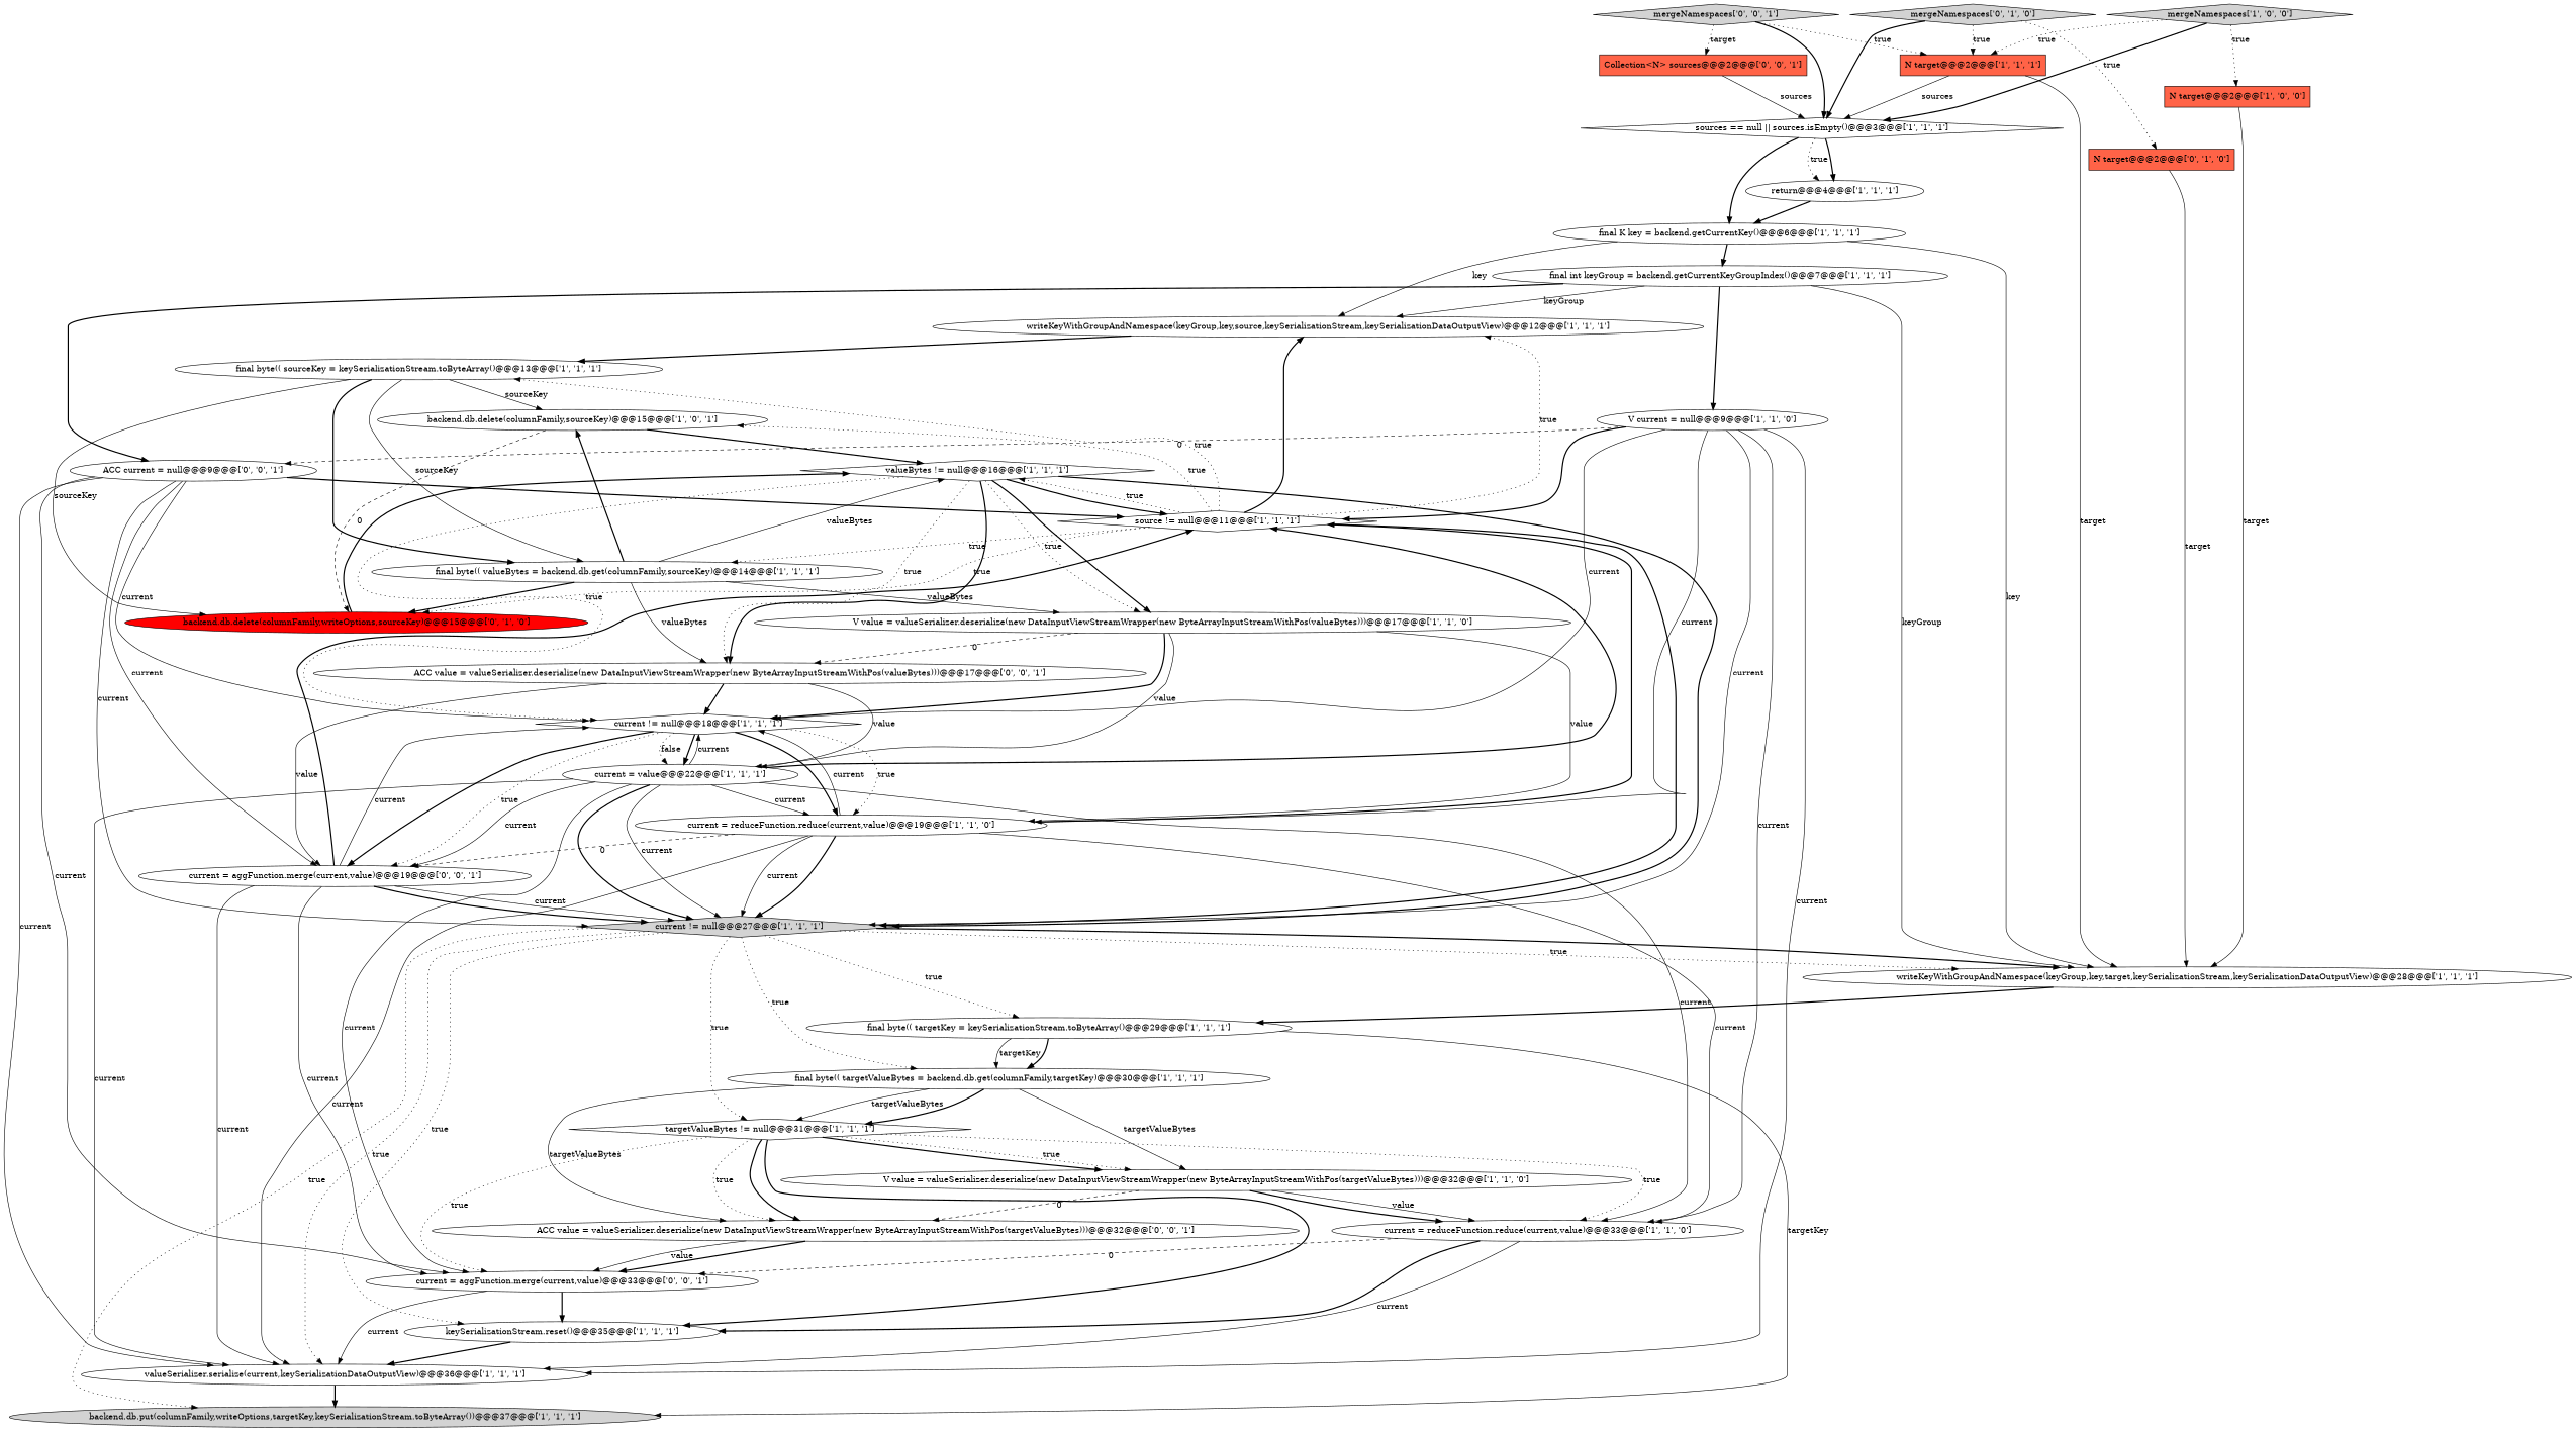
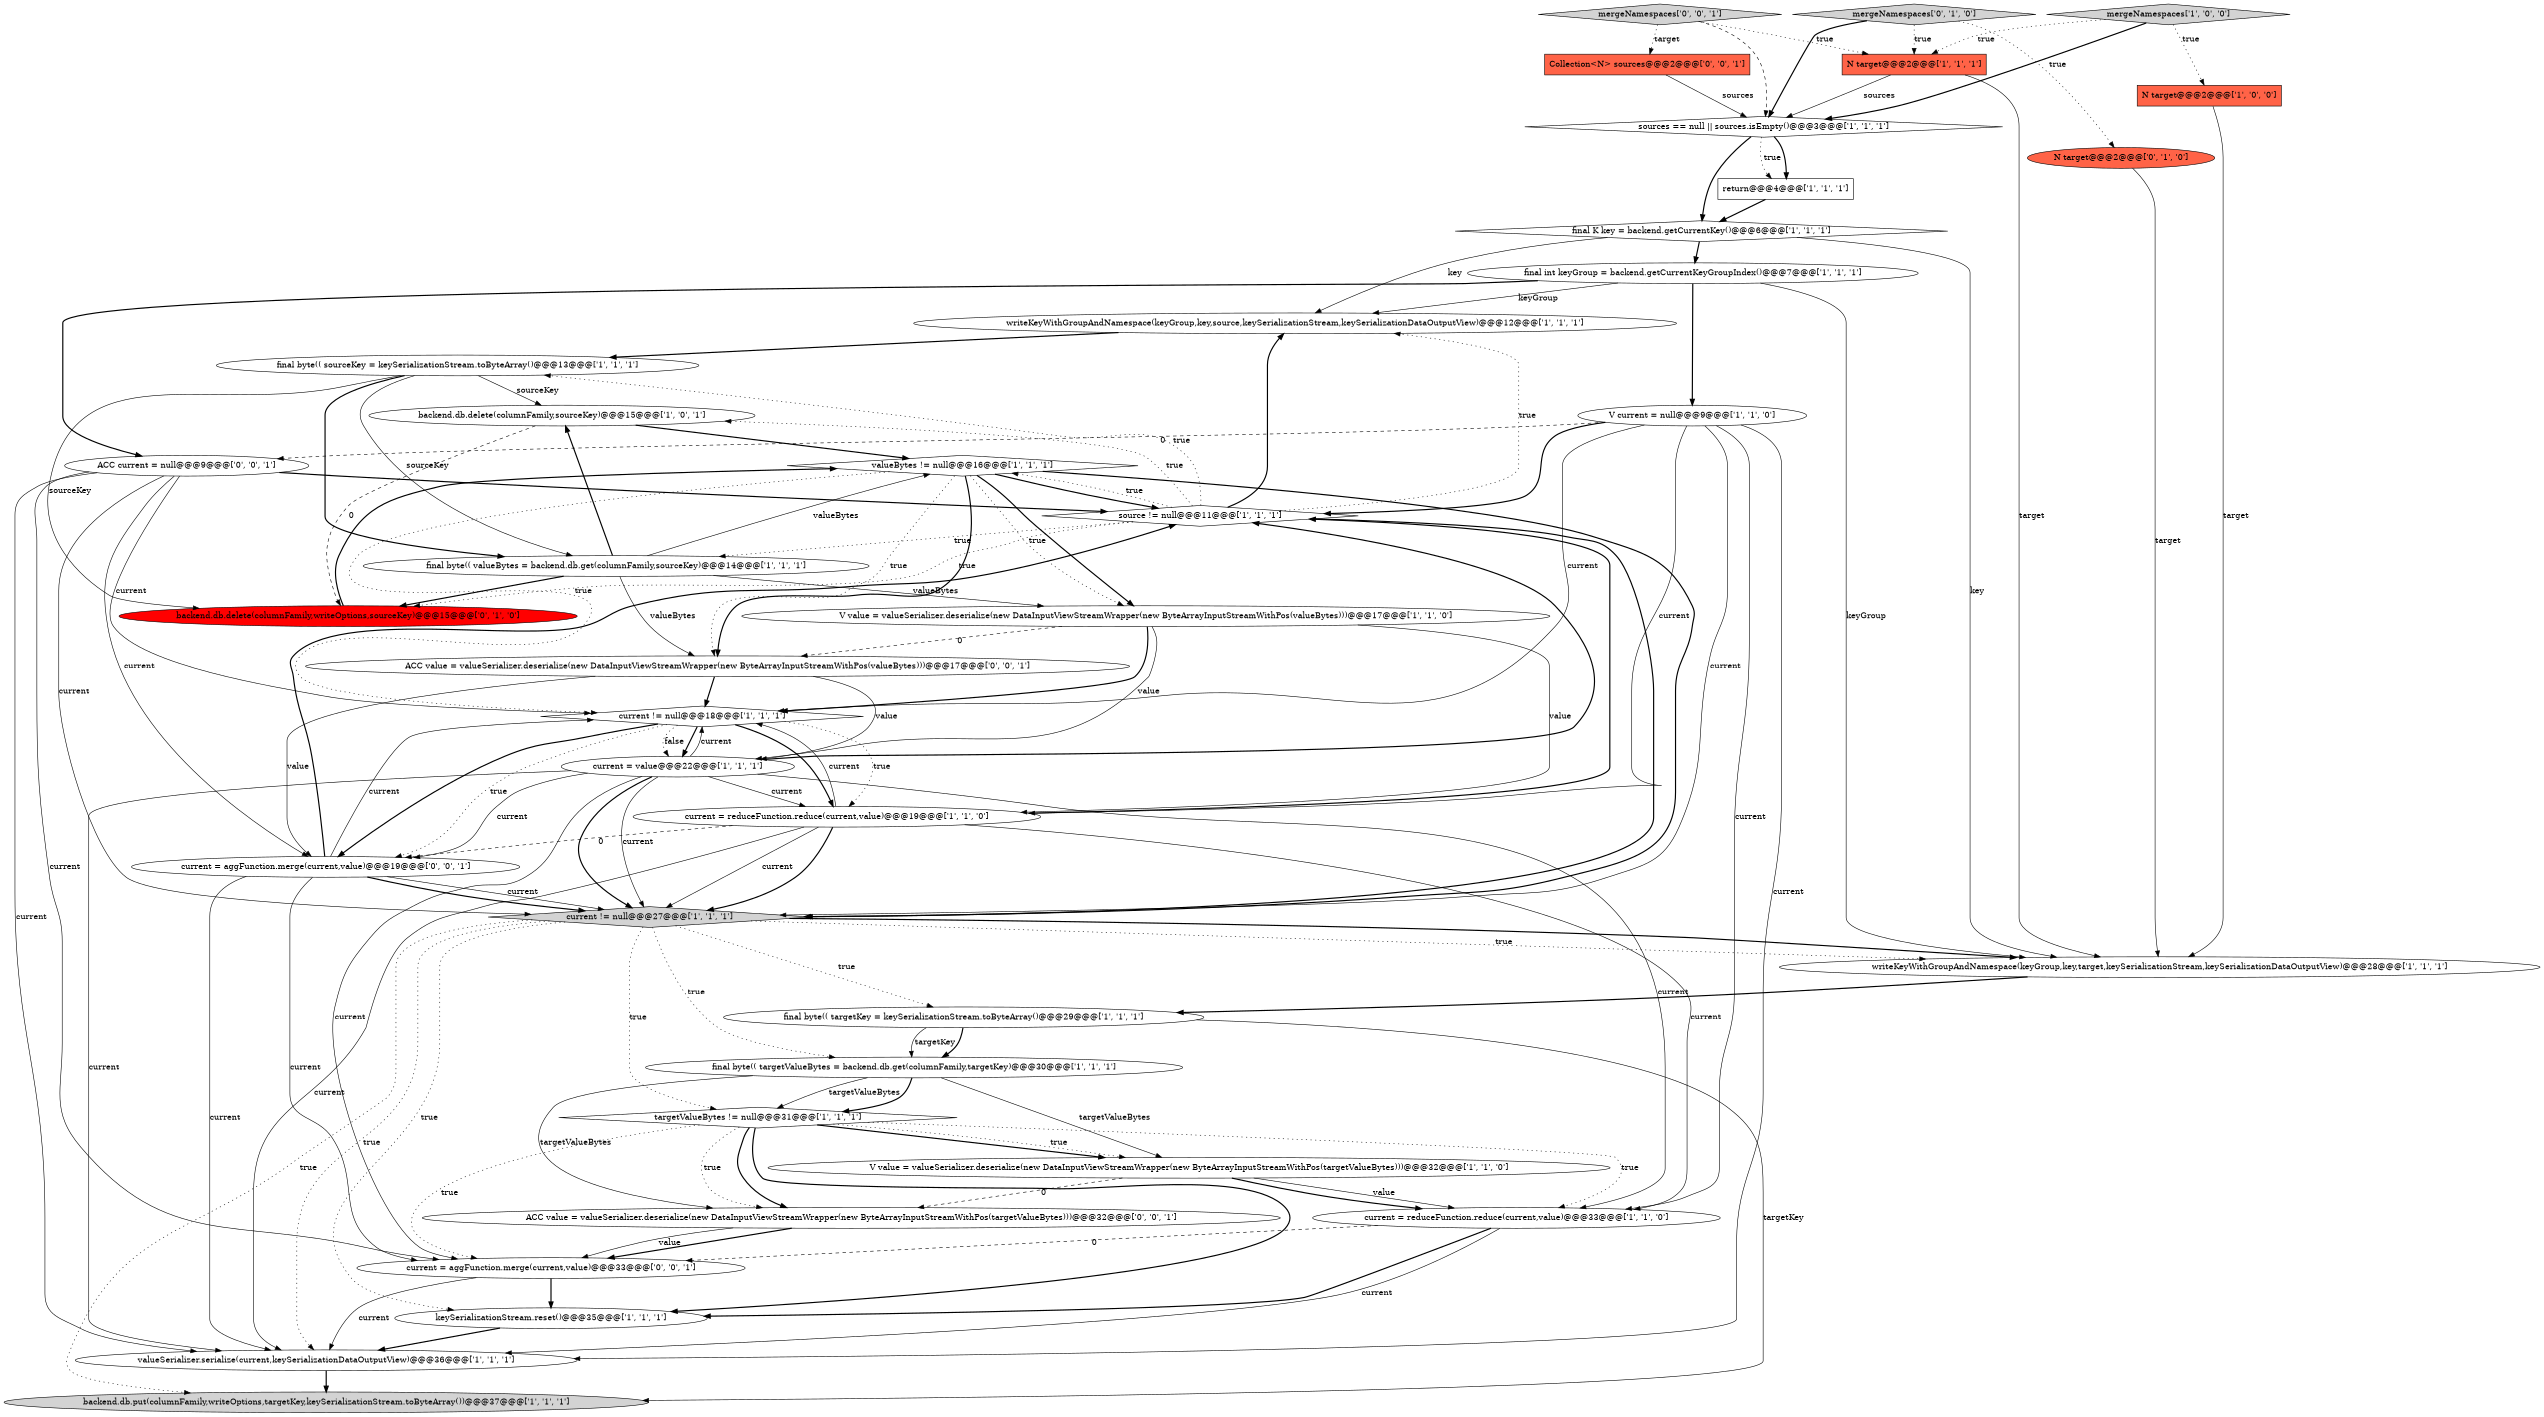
  digraph {
    node [fillcolor=white shape=ellipse style=filled]
    edge [style=solid]
-   n1 [label="return@@@4@@@['1', '1', '1']"]
-   n2 [label="final K key = backend.getCurrentKey()@@@6@@@['1', '1', '1']"]
+   n1 [label="return@@@4@@@['1', '1', '1']" shape=box]
+   n2 [label="final K key = backend.getCurrentKey()@@@6@@@['1', '1', '1']" shape=diamond]
    n3 [label="writeKeyWithGroupAndNamespace(keyGroup,key,source,keySerializationStream,keySerializationDataOutputView)@@@12@@@['1', '1', '1']"]
    n4 [label="writeKeyWithGroupAndNamespace(keyGroup,key,target,keySerializationStream,keySerializationDataOutputView)@@@28@@@['1', '1', '1']"]
    n5 [label="final int keyGroup = backend.getCurrentKeyGroupIndex()@@@7@@@['1', '1', '1']"]
    n6 [label="current = aggFunction.merge(current,value)@@@19@@@['0', '0', '1']"]
    n7 [label="source != null@@@11@@@['1', '1', '1']" shape=diamond]
    n8 [fillcolor=lightgray label="current != null@@@27@@@['1', '1', '1']" shape=diamond]
    n9 [label="valueSerializer.serialize(current,keySerializationDataOutputView)@@@36@@@['1', '1', '1']"]
    n10 [label="current = aggFunction.merge(current,value)@@@33@@@['0', '0', '1']"]
    n11 [label="current != null@@@18@@@['1', '1', '1']" shape=diamond]
    n12 [label="backend.db.delete(columnFamily,sourceKey)@@@15@@@['1', '0', '1']"]
    n13 [label="valueBytes != null@@@16@@@['1', '1', '1']" shape=diamond]
    n14 [label="final byte(( sourceKey = keySerializationStream.toByteArray()@@@13@@@['1', '1', '1']"]
    n15 [fillcolor=red label="backend.db.delete(columnFamily,writeOptions,sourceKey)@@@15@@@['0', '1', '0']"]
    n16 [label="final byte(( valueBytes = backend.db.get(columnFamily,sourceKey)@@@14@@@['1', '1', '1']"]
    n17 [label="final byte(( targetValueBytes = backend.db.get(columnFamily,targetKey)@@@30@@@['1', '1', '1']"]
    n18 [label="targetValueBytes != null@@@31@@@['1', '1', '1']" shape=diamond]
    n19 [fillcolor=lightgray label="backend.db.put(columnFamily,writeOptions,targetKey,keySerializationStream.toByteArray())@@@37@@@['1', '1', '1']"]
    n20 [label="keySerializationStream.reset()@@@35@@@['1', '1', '1']"]
    n21 [label="final byte(( targetKey = keySerializationStream.toByteArray()@@@29@@@['1', '1', '1']"]
    n22 [label="current = value@@@22@@@['1', '1', '1']"]
    n23 [label="current = reduceFunction.reduce(current,value)@@@19@@@['1', '1', '0']"]
    n24 [label="ACC value = valueSerializer.deserialize(new DataInputViewStreamWrapper(new ByteArrayInputStreamWithPos(valueBytes)))@@@17@@@['0', '0', '1']"]
    n25 [label="current = reduceFunction.reduce(current,value)@@@33@@@['1', '1', '0']"]
    n26 [label="V value = valueSerializer.deserialize(new DataInputViewStreamWrapper(new ByteArrayInputStreamWithPos(targetValueBytes)))@@@32@@@['1', '1', '0']"]
    n27 [label="ACC value = valueSerializer.deserialize(new DataInputViewStreamWrapper(new ByteArrayInputStreamWithPos(targetValueBytes)))@@@32@@@['0', '0', '1']"]
    n28 [label="V value = valueSerializer.deserialize(new DataInputViewStreamWrapper(new ByteArrayInputStreamWithPos(valueBytes)))@@@17@@@['1', '1', '0']"]
    n29 [fillcolor=lightgray label="mergeNamespaces['1', '0', '0']" shape=diamond]
    n30 [fillcolor=tomato label="N target@@@2@@@['1', '0', '0']" shape=box]
    n31 [fillcolor=tomato label="N target@@@2@@@['1', '1', '1']" shape=box]
    n32 [label="sources == null || sources.isEmpty()@@@3@@@['1', '1', '1']" shape=diamond]
    n33 [label="ACC current = null@@@9@@@['0', '0', '1']"]
    n34 [label="V current = null@@@9@@@['1', '1', '0']"]
-   n35 [fillcolor=tomato label="N target@@@2@@@['0', '1', '0']" shape=box]
+   n35 [fillcolor=tomato label="N target@@@2@@@['0', '1', '0']"]
    n36 [fillcolor=lightgray label="mergeNamespaces['0', '1', '0']" shape=diamond]
    n37 [fillcolor=lightgray label="mergeNamespaces['0', '0', '1']" shape=diamond]
    n38 [fillcolor=tomato label="Collection<N> sources@@@2@@@['0', '0', '1']" shape=box]
    n1 -> n2 [style=bold]
    n2 -> n3 [label=key]
    n2 -> n4 [label=key]
    n2 -> n5 [style=bold]
    n3 -> n14 [style=bold]
    n4 -> n21 [style=bold]
    n5 -> n3 [label=keyGroup]
    n5 -> n4 [label=keyGroup]
    n5 -> n33 [style=bold]
    n5 -> n34 [style=bold]
    n6 -> n7 [style=bold]
    n6 -> n8 [label=current]
    n6 -> n8 [style=bold]
    n6 -> n9 [label=current]
    n6 -> n10 [label=current]
    n6 -> n11 [label=current]
    n7 -> n3 [style=bold]
    n7 -> n3 [label=true style=dotted]
    n7 -> n8 [style=bold]
    n7 -> n12 [label=true style=dotted]
    n7 -> n13 [label=true style=dotted]
    n7 -> n14 [label=true style=dotted]
    n7 -> n15 [label=true style=dotted]
    n7 -> n16 [label=true style=dotted]
    n8 -> n4 [style=bold]
    n8 -> n4 [label=true style=dotted]
    n8 -> n9 [label=true style=dotted]
    n8 -> n17 [label=true style=dotted]
    n8 -> n18 [label=true style=dotted]
    n8 -> n19 [label=true style=dotted]
    n8 -> n20 [label=true style=dotted]
    n8 -> n21 [label=true style=dotted]
    n9 -> n19 [style=bold]
    n10 -> n9 [label=current]
    n10 -> n20 [style=bold]
    n11 -> n6 [label=true style=dotted]
    n11 -> n6 [style=bold]
    n11 -> n22 [label=false style=dotted]
    n11 -> n22 [style=bold]
    n11 -> n23 [label=true style=dotted]
    n11 -> n23 [style=bold]
    n12 -> n13 [style=bold]
    n12 -> n15 [label=0 style=dashed]
    n13 -> n7 [style=bold]
    n13 -> n8 [style=bold]
    n13 -> n11 [label=true style=dotted]
    n13 -> n24 [style=bold]
    n13 -> n24 [label=true style=dotted]
    n13 -> n28 [style=bold]
    n13 -> n28 [label=true style=dotted]
    n14 -> n12 [label=sourceKey]
    n14 -> n15 [label=sourceKey]
    n14 -> n16 [label=sourceKey]
    n14 -> n16 [style=bold]
    n15 -> n13 [style=bold]
    n16 -> n12 [style=bold]
    n16 -> n13 [label=valueBytes]
    n16 -> n15 [style=bold]
    n16 -> n24 [label=valueBytes]
    n16 -> n28 [label=valueBytes]
    n17 -> n18 [label=targetValueBytes]
    n17 -> n18 [style=bold]
    n17 -> n26 [label=targetValueBytes]
    n17 -> n27 [label=targetValueBytes]
    n18 -> n10 [label=true style=dotted]
    n18 -> n20 [style=bold]
    n18 -> n25 [label=true style=dotted]
    n18 -> n26 [style=bold]
    n18 -> n26 [label=true style=dotted]
    n18 -> n27 [label=true style=dotted]
    n18 -> n27 [style=bold]
    n20 -> n9 [style=bold]
    n21 -> n17 [label=targetKey]
    n21 -> n17 [style=bold]
    n21 -> n19 [label=targetKey]
    n22 -> n6 [label=current]
    n22 -> n7 [style=bold]
    n22 -> n8 [label=current]
    n22 -> n8 [style=bold]
    n22 -> n9 [label=current]
    n22 -> n10 [label=current]
    n22 -> n11 [label=current]
    n22 -> n23 [label=current]
    n22 -> n25 [label=current]
    n23 -> n6 [label=0 style=dashed]
    n23 -> n7 [style=bold]
    n23 -> n8 [label=current]
    n23 -> n8 [style=bold]
    n23 -> n9 [label=current]
    n23 -> n11 [label=current]
    n23 -> n25 [label=current]
    n24 -> n6 [label=value]
    n24 -> n11 [style=bold]
    n24 -> n22 [label=value]
    n25 -> n9 [label=current]
    n25 -> n10 [label=0 style=dashed]
    n25 -> n20 [style=bold]
    n26 -> n25 [label=value]
    n26 -> n25 [style=bold]
    n26 -> n27 [label=0 style=dashed]
    n27 -> n10 [style=bold]
    n27 -> n10 [label=value]
    n28 -> n11 [style=bold]
    n28 -> n22 [label=value]
    n28 -> n23 [label=value]
    n28 -> n24 [label=0 style=dashed]
    n29 -> n30 [label=true style=dotted]
    n29 -> n31 [label=true style=dotted]
    n29 -> n32 [style=bold]
    n30 -> n4 [label=target]
    n31 -> n4 [label=target]
    n31 -> n32 [label=sources]
    n32 -> n1 [label=true style=dotted]
    n32 -> n1 [style=bold]
    n32 -> n2 [style=bold]
    n33 -> n6 [label=current]
    n33 -> n7 [style=bold]
    n33 -> n8 [label=current]
    n33 -> n9 [label=current]
    n33 -> n10 [label=current]
    n33 -> n11 [label=current]
    n34 -> n7 [style=bold]
    n34 -> n8 [label=current]
    n34 -> n9 [label=current]
    n34 -> n11 [label=current]
    n34 -> n23 [label=current]
    n34 -> n25 [label=current]
    n34 -> n33 [label=0 style=dashed]
    n35 -> n4 [label=target]
    n36 -> n31 [label=true style=dotted]
    n36 -> n32 [style=bold]
    n36 -> n35 [label=true style=dotted]
    n37 -> n31 [label=true style=dotted]
-   n37 -> n32 [style=bold]
+   n37 -> n32 [style=dashed]
    n37 -> n38 [label=target style=dotted]
    n38 -> n32 [label=sources]
  }
